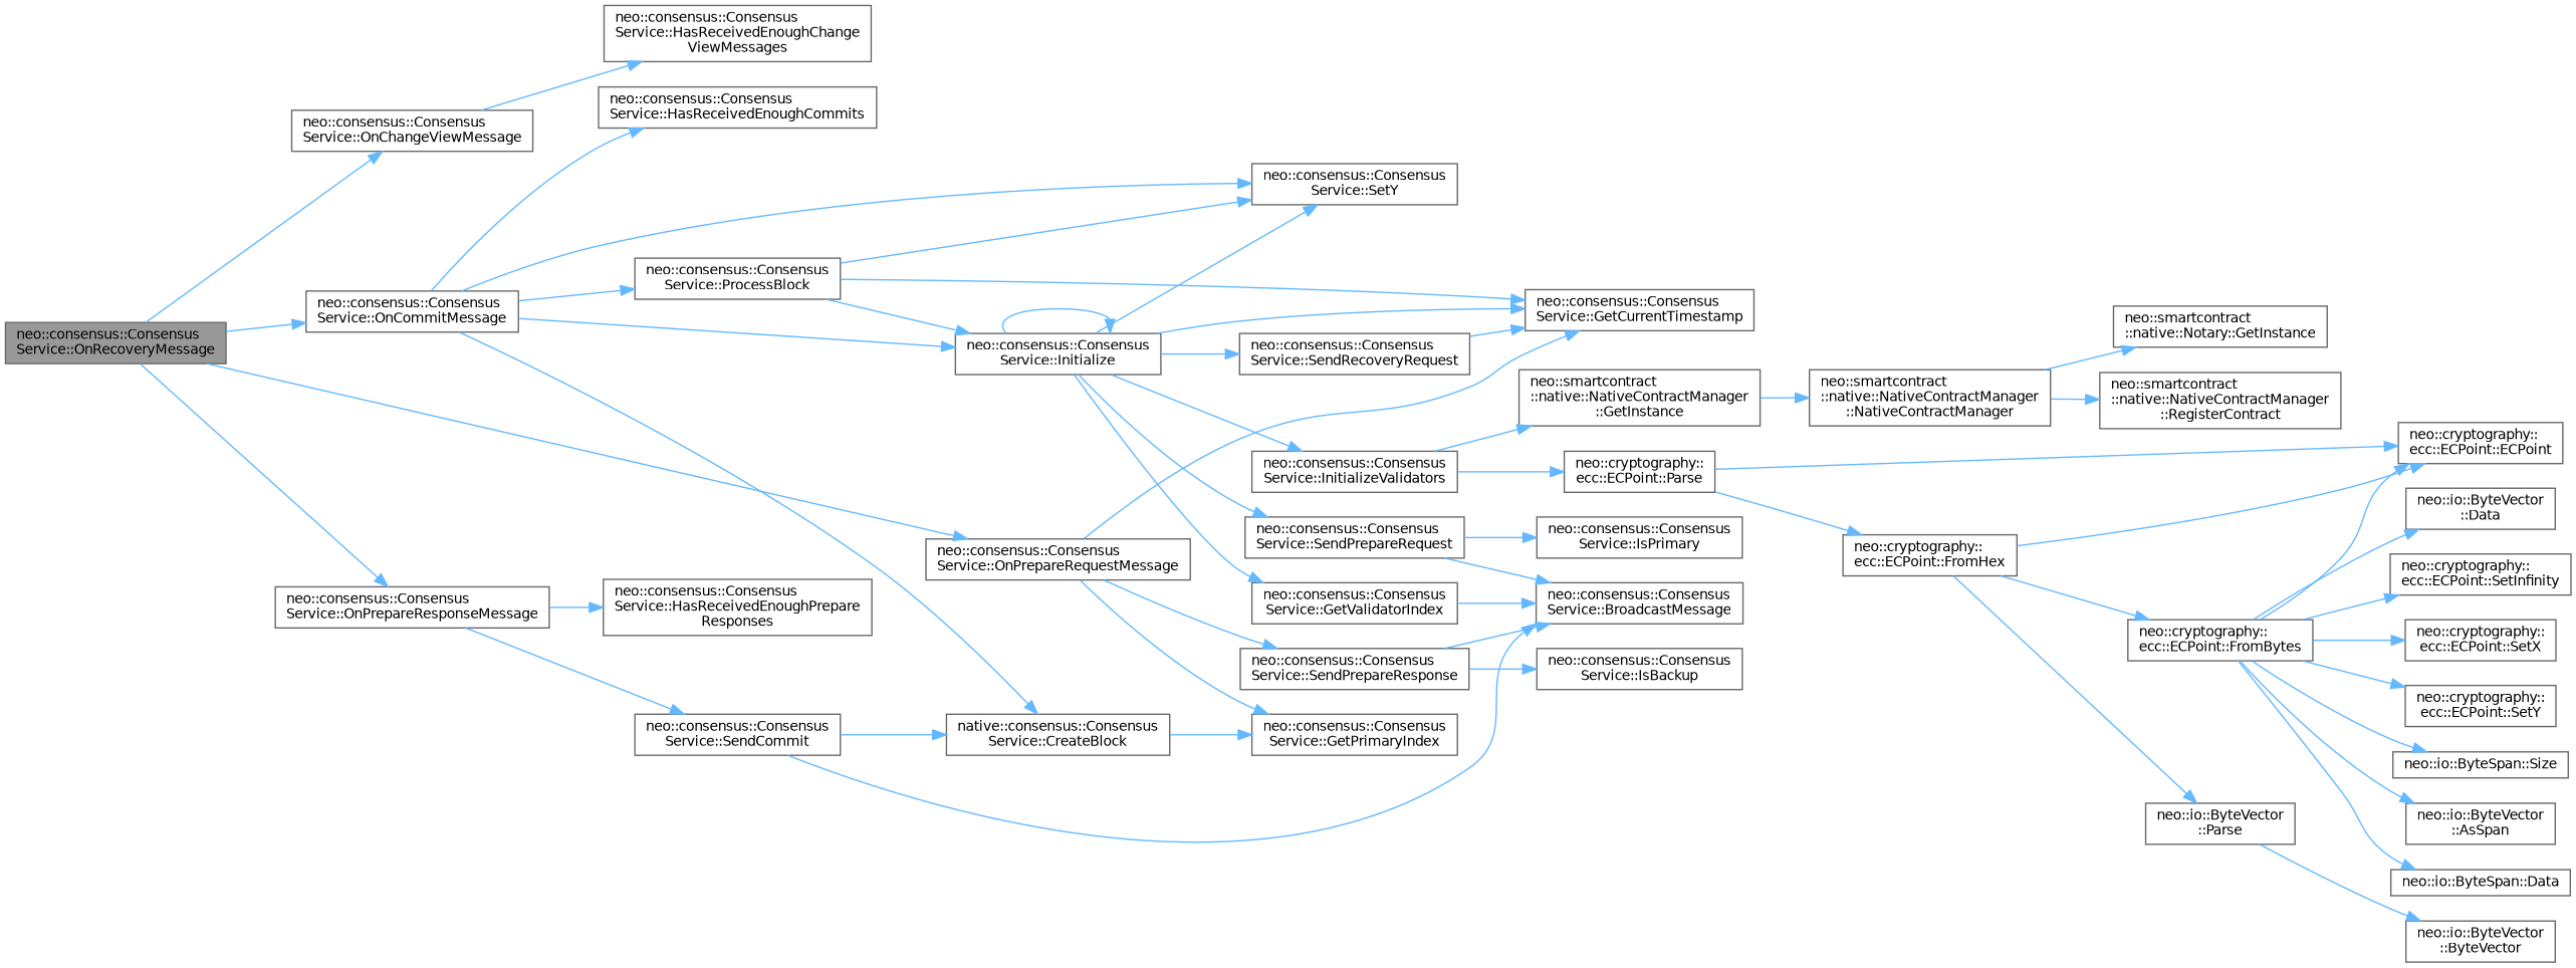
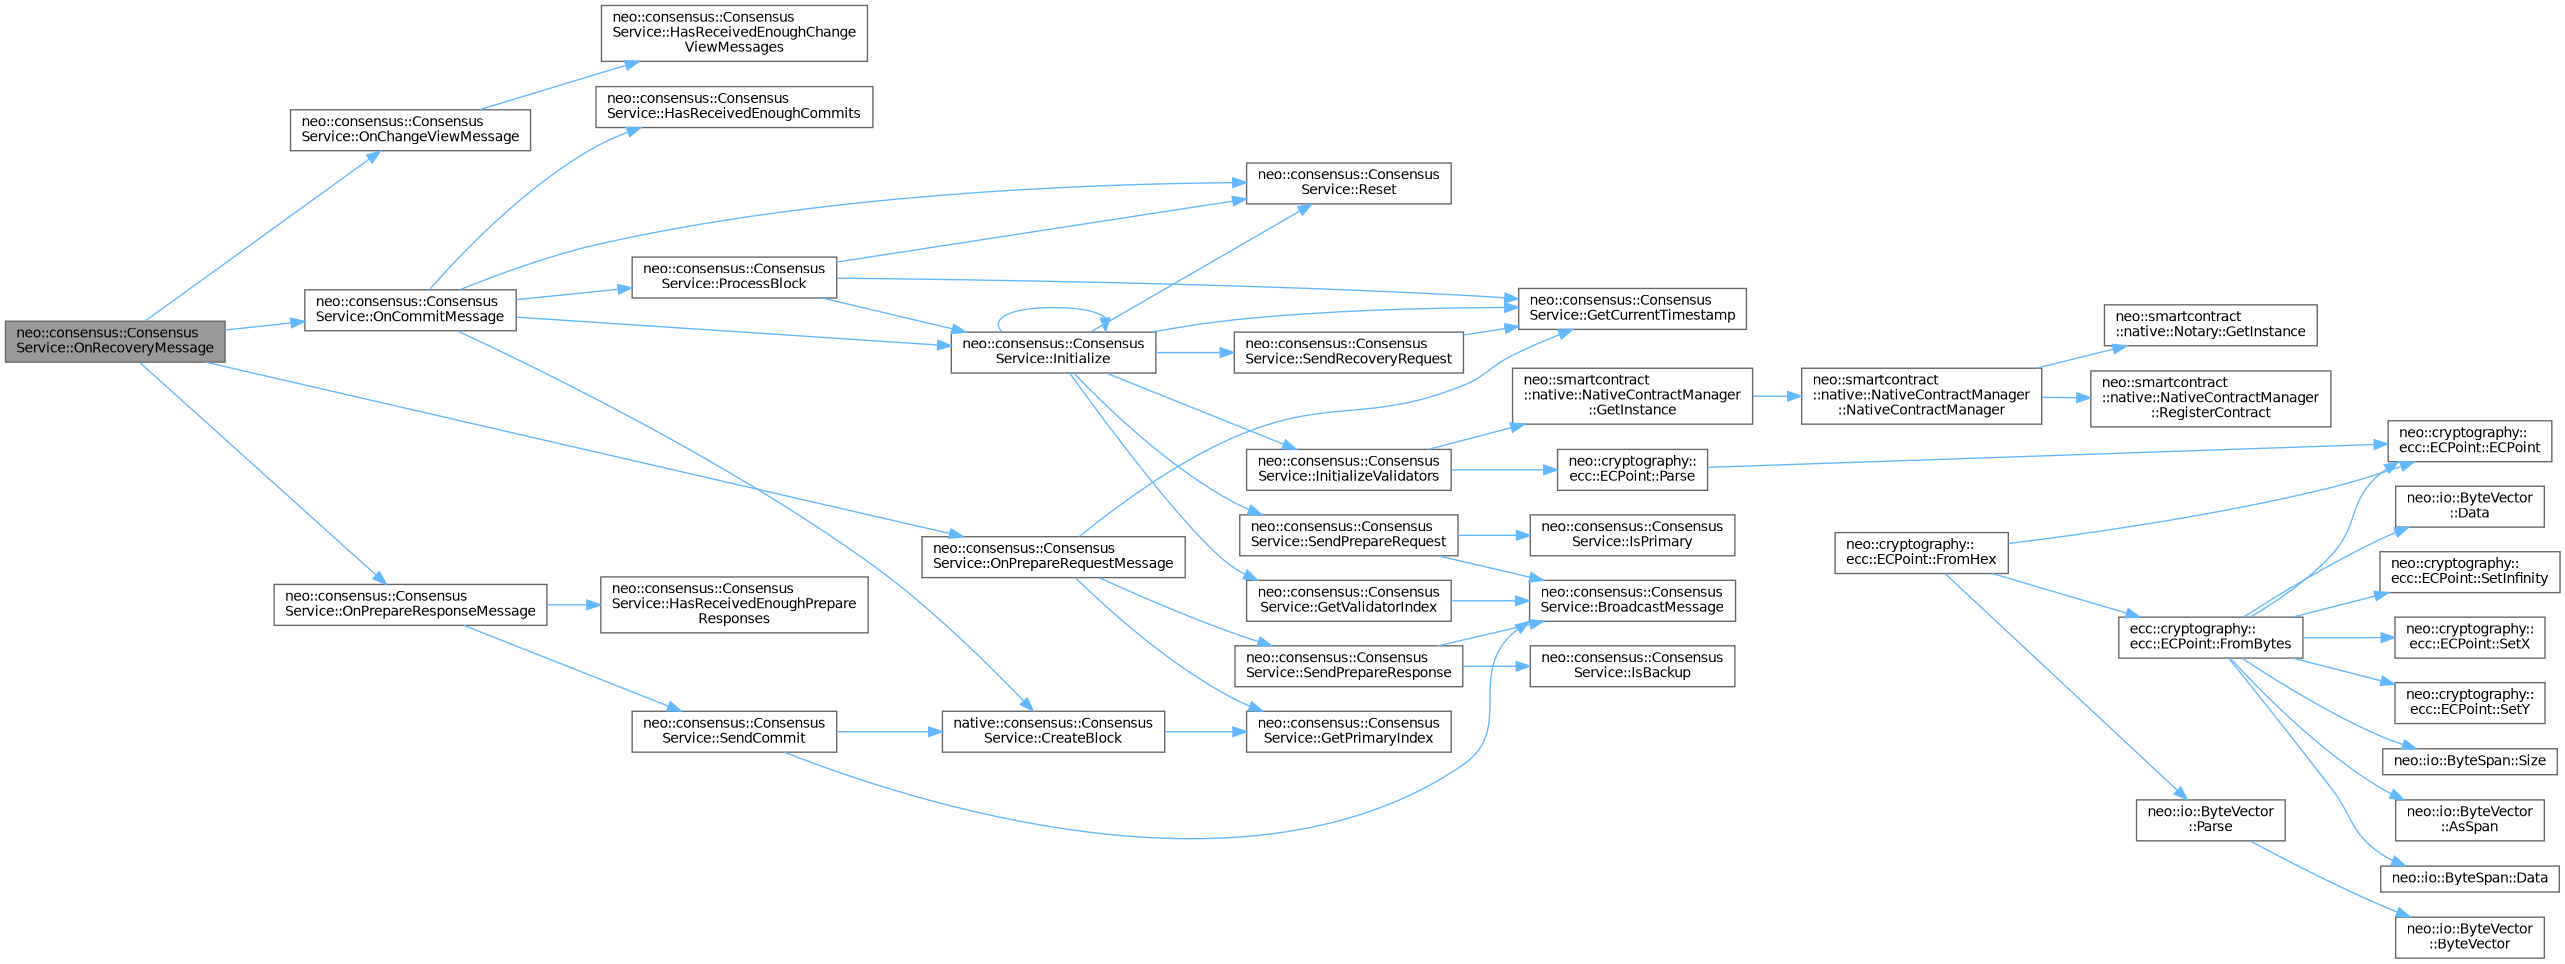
  digraph {
    rankdir=LR
    node [color=grey40 fillcolor=white fontname=Helvetica fontsize=10 shape=box style=filled]
    edge [color=steelblue1 fontname=Helvetica fontsize=10 labelfontname=Helvetica labelfontsize=10 style=solid]
    n1 [color=gray40 fillcolor=grey60 fontcolor=black height=0.2 label="neo::consensus::Consensus\lService::OnRecoveryMessage" width=0.4]
    n2 [height=0.2 label="neo::consensus::Consensus\lService::OnChangeViewMessage" width=0.4]
    n3 [height=0.2 label="neo::consensus::Consensus\lService::OnCommitMessage" width=0.4]
    n4 [height=0.2 label="neo::consensus::Consensus\lService::OnPrepareRequestMessage" width=0.4]
    n5 [height=0.2 label="neo::consensus::Consensus\lService::OnPrepareResponseMessage" width=0.4]
    n6 [height=0.2 label="neo::consensus::Consensus\lService::HasReceivedEnoughChange\lViewMessages" width=0.4]
    n7 [height=0.2 label="native::consensus::Consensus\lService::CreateBlock" width=0.4]
    n8 [height=0.2 label="neo::consensus::Consensus\lService::HasReceivedEnoughCommits" width=0.4]
    n9 [height=0.2 label="neo::consensus::Consensus\lService::Initialize" width=0.4]
-   n10 [height=0.2 label="neo::consensus::Consensus\lService::SetY" width=0.4]
+   n10 [height=0.2 label="neo::consensus::Consensus\lService::Reset" width=0.4]
    n11 [height=0.2 label="neo::consensus::Consensus\lService::ProcessBlock" width=0.4]
    n12 [height=0.2 label="neo::consensus::Consensus\lService::GetPrimaryIndex" width=0.4]
    n13 [height=0.2 label="neo::consensus::Consensus\lService::GetCurrentTimestamp" width=0.4]
    n14 [height=0.2 label="neo::consensus::Consensus\lService::SendPrepareResponse" width=0.4]
    n15 [height=0.2 label="neo::consensus::Consensus\lService::HasReceivedEnoughPrepare\lResponses" width=0.4]
    n16 [height=0.2 label="neo::consensus::Consensus\lService::SendCommit" width=0.4]
    n17 [height=0.2 label="neo::consensus::Consensus\lService::GetValidatorIndex" width=0.4]
    n18 [height=0.2 label="neo::consensus::Consensus\lService::InitializeValidators" width=0.4]
    n19 [height=0.2 label="neo::consensus::Consensus\lService::SendPrepareRequest" width=0.4]
    n20 [height=0.2 label="neo::consensus::Consensus\lService::SendRecoveryRequest" width=0.4]
    n21 [height=0.2 label="neo::consensus::Consensus\lService::BroadcastMessage" width=0.4]
    n22 [height=0.2 label="neo::smartcontract\l::native::NativeContractManager\l::GetInstance" width=0.4]
    n23 [height=0.2 label="neo::cryptography::\lecc::ECPoint::Parse" width=0.4]
    n24 [height=0.2 label="neo::consensus::Consensus\lService::IsPrimary" width=0.4]
    n25 [height=0.2 label="neo::smartcontract\l::native::NativeContractManager\l::NativeContractManager" width=0.4]
    n26 [height=0.2 label="neo::cryptography::\lecc::ECPoint::ECPoint" width=0.4]
    n27 [height=0.2 label="neo::cryptography::\lecc::ECPoint::FromHex" width=0.4]
    n28 [height=0.2 label="neo::smartcontract\l::native::Notary::GetInstance" width=0.4]
    n29 [height=0.2 label="neo::smartcontract\l::native::NativeContractManager\l::RegisterContract" width=0.4]
-   n30 [height=0.2 label="neo::cryptography::\lecc::ECPoint::FromBytes" width=0.4]
+   n30 [height=0.2 label="ecc::cryptography::\lecc::ECPoint::FromBytes" width=0.4]
    n31 [height=0.2 label="neo::io::ByteVector\l::Parse" width=0.4]
    n32 [height=0.2 label="neo::io::ByteVector\l::AsSpan" width=0.4]
    n33 [height=0.2 label="neo::io::ByteSpan::Data" width=0.4]
    n34 [height=0.2 label="neo::io::ByteVector\l::Data" width=0.4]
    n35 [height=0.2 label="neo::cryptography::\lecc::ECPoint::SetInfinity" width=0.4]
    n36 [height=0.2 label="neo::cryptography::\lecc::ECPoint::SetX" width=0.4]
    n37 [height=0.2 label="neo::cryptography::\lecc::ECPoint::SetY" width=0.4]
    n38 [height=0.2 label="neo::io::ByteSpan::Size" width=0.4]
    n39 [height=0.2 label="neo::io::ByteVector\l::ByteVector" width=0.4]
    n40 [height=0.2 label="neo::consensus::Consensus\lService::IsBackup" width=0.4]
    n1 -> n2
    n1 -> n3
    n1 -> n4
    n1 -> n5
    n2 -> n6
    n3 -> n7
    n3 -> n8
    n3 -> n9
    n3 -> n10
    n3 -> n11
    n4 -> n12
    n4 -> n13
    n4 -> n14
    n5 -> n15
    n5 -> n16
    n7 -> n12
    n9 -> n9
    n9 -> n10
    n9 -> n13
    n9 -> n17
    n9 -> n18
    n9 -> n19
    n9 -> n20
    n11 -> n9
    n11 -> n10
    n11 -> n13
    n14 -> n21
    n14 -> n40
    n16 -> n7
    n16 -> n21
    n17 -> n21
    n18 -> n22
    n18 -> n23
    n19 -> n21
    n19 -> n24
    n20 -> n13
    n22 -> n25
    n23 -> n26
-   n23 -> n27
    n25 -> n28
    n25 -> n29
    n27 -> n26
    n27 -> n30
    n27 -> n31
    n30 -> n26
    n30 -> n32
    n30 -> n33
    n30 -> n34
    n30 -> n35
    n30 -> n36
    n30 -> n37
    n30 -> n38
    n31 -> n39
  }
